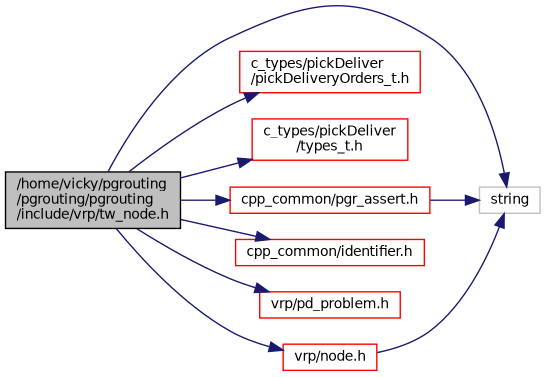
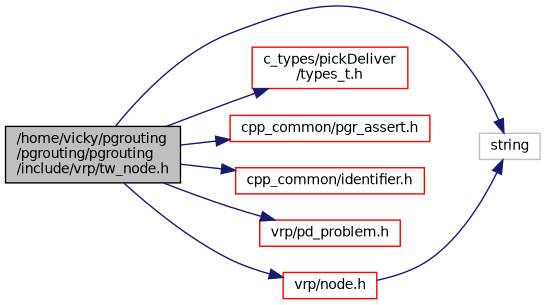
  digraph {
    rankdir=LR
    node [color=red fillcolor=white fontname=Helvetica fontsize=10 shape=record style=filled]
    edge [color=midnightblue fontname=Helvetica fontsize=10 labelfontname=Helvetica labelfontsize=10 style=solid]
    n1 [color=black fillcolor=grey75 fontcolor=black height=0.2 label="/home/vicky/pgrouting\l/pgrouting/pgrouting\l/include/vrp/tw_node.h" width=0.4]
    n2 [color=grey75 height=0.2 label=string width=0.4]
-   n3 [height=0.2 label="c_types/pickDeliver\l/pickDeliveryOrders_t.h" width=0.4]
    n4 [height=0.2 label="c_types/pickDeliver\l/types_t.h" width=0.4]
    n5 [height=0.2 label="cpp_common/pgr_assert.h" width=0.4]
    n6 [height=0.2 label="cpp_common/identifier.h" width=0.4]
    n7 [height=0.2 label="vrp/pd_problem.h" width=0.4]
    n8 [height=0.2 label="vrp/node.h" width=0.4]
    n1 -> n2
-   n1 -> n3
    n1 -> n4
    n1 -> n5
    n1 -> n6
    n1 -> n7
    n1 -> n8
-   n5 -> n2
    n8 -> n2
  }
